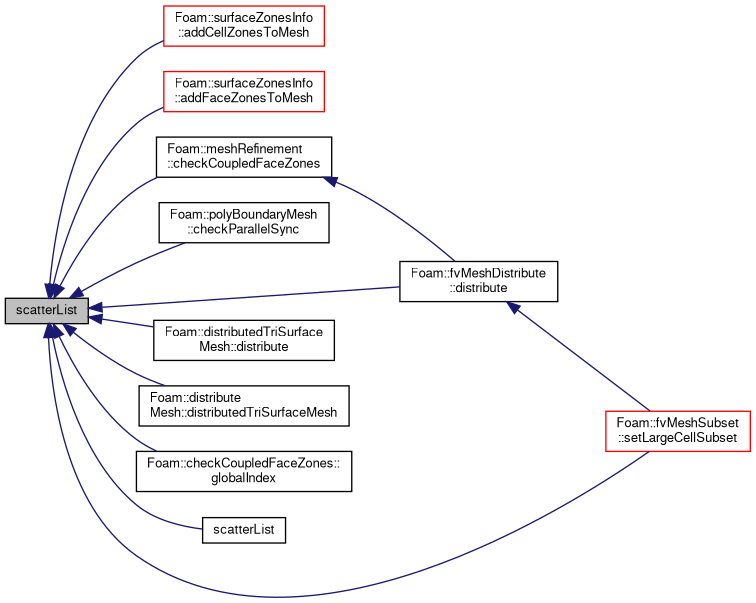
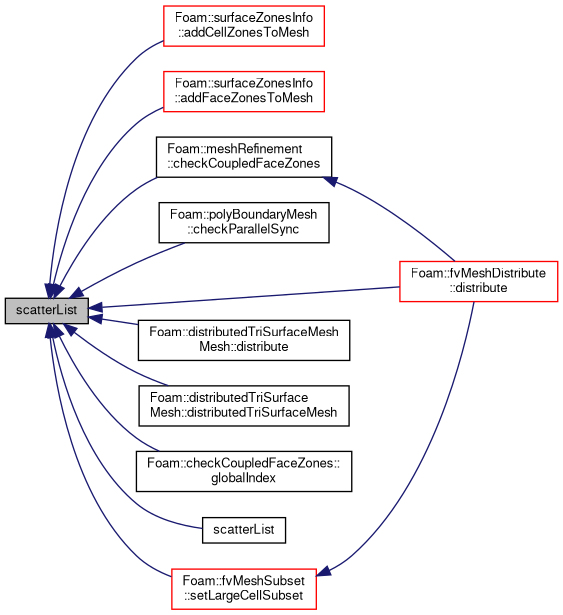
  digraph {
    rankdir=LR
    node [color=black fontname=FreeSans fontsize=10 shape=record]
    edge [color=midnightblue dir=back fontname=FreeSans fontsize=10 labelfontname=FreeSans labelfontsize=10 style=solid]
    n1 [fillcolor=grey75 fontcolor=black height=0.2 label=scatterList style=filled width=0.4]
    n2 [color=red height=0.2 label="Foam::surfaceZonesInfo\l::addCellZonesToMesh" width=0.4]
    n3 [color=red height=0.2 label="Foam::surfaceZonesInfo\l::addFaceZonesToMesh" width=0.4]
    n4 [height=0.2 label="Foam::meshRefinement\l::checkCoupledFaceZones" width=0.4]
    n5 [height=0.2 label="Foam::polyBoundaryMesh\l::checkParallelSync" width=0.4]
-   n6 [height=0.2 label="Foam::fvMeshDistribute\l::distribute" width=0.4]
-   n7 [height=0.2 label="Foam::distributedTriSurface\lMesh::distribute" width=0.4]
-   n8 [height=0.2 label="Foam::distribute\lMesh::distributedTriSurfaceMesh" width=0.4]
+   n6 [color=red height=0.2 label="Foam::fvMeshDistribute\l::distribute" width=0.4]
+   n7 [height=0.2 label="Foam::distributedTriSurfaceMesh\lMesh::distribute" width=0.4]
+   n8 [height=0.2 label="Foam::distributedTriSurface\lMesh::distributedTriSurfaceMesh" width=0.4]
    n9 [height=0.2 label="Foam::checkCoupledFaceZones::\lglobalIndex" width=0.4]
    n10 [height=0.2 label=scatterList width=0.4]
    n11 [color=red height=0.2 label="Foam::fvMeshSubset\l::setLargeCellSubset" width=0.4]
    n1 -> n2
    n1 -> n3
    n1 -> n4
    n1 -> n5
    n1 -> n6
    n1 -> n7
    n1 -> n8
    n1 -> n9
    n1 -> n10
    n1 -> n11
    n4 -> n6
-   n6 -> n11
+   n11 -> n6
  }
